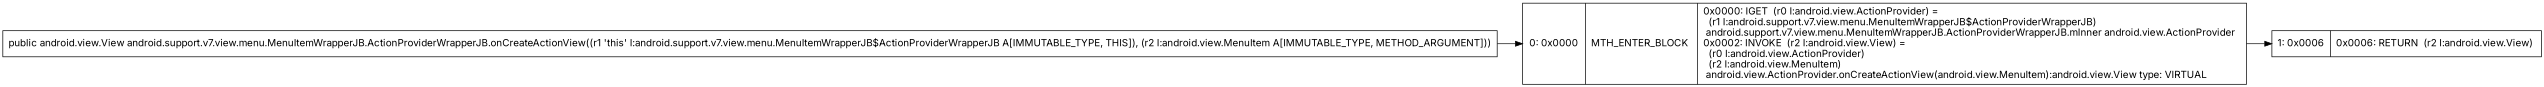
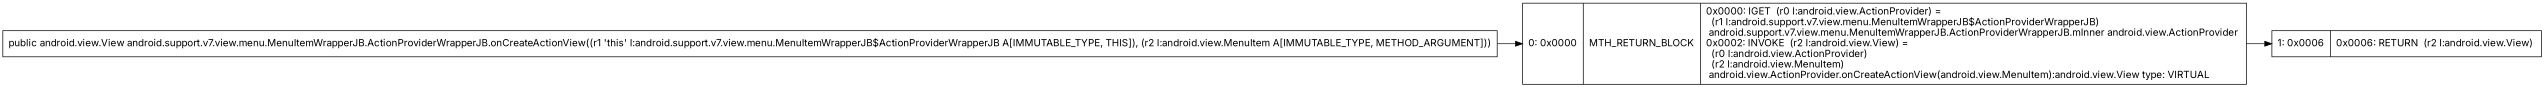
  digraph {
    rankdir=LR
    fontname=Inter
    node [shape=record fontname=Inter]
    edge [fontname=Inter]
-   n1 [label="{0\:\ 0x0000|MTH_ENTER_BLOCK\l|0x0000: IGET  (r0 I:android.view.ActionProvider) = \l  (r1 I:android.support.v7.view.menu.MenuItemWrapperJB$ActionProviderWrapperJB)\l android.support.v7.view.menu.MenuItemWrapperJB.ActionProviderWrapperJB.mInner android.view.ActionProvider \l0x0002: INVOKE  (r2 I:android.view.View) = \l  (r0 I:android.view.ActionProvider)\l  (r2 I:android.view.MenuItem)\l android.view.ActionProvider.onCreateActionView(android.view.MenuItem):android.view.View type: VIRTUAL \l}"]
+   n1 [label="{0\:\ 0x0000|MTH_RETURN_BLOCK\l|0x0000: IGET  (r0 I:android.view.ActionProvider) = \l  (r1 I:android.support.v7.view.menu.MenuItemWrapperJB$ActionProviderWrapperJB)\l android.support.v7.view.menu.MenuItemWrapperJB.ActionProviderWrapperJB.mInner android.view.ActionProvider \l0x0002: INVOKE  (r2 I:android.view.View) = \l  (r0 I:android.view.ActionProvider)\l  (r2 I:android.view.MenuItem)\l android.view.ActionProvider.onCreateActionView(android.view.MenuItem):android.view.View type: VIRTUAL \l}"]
    n2 [label="{1\:\ 0x0006|0x0006: RETURN  (r2 I:android.view.View) \l}"]
    n3 [label="{public android.view.View android.support.v7.view.menu.MenuItemWrapperJB.ActionProviderWrapperJB.onCreateActionView((r1 'this' I:android.support.v7.view.menu.MenuItemWrapperJB$ActionProviderWrapperJB A[IMMUTABLE_TYPE, THIS]), (r2 I:android.view.MenuItem A[IMMUTABLE_TYPE, METHOD_ARGUMENT])) }"]
    n1 -> n2
    n3 -> n1
  }
